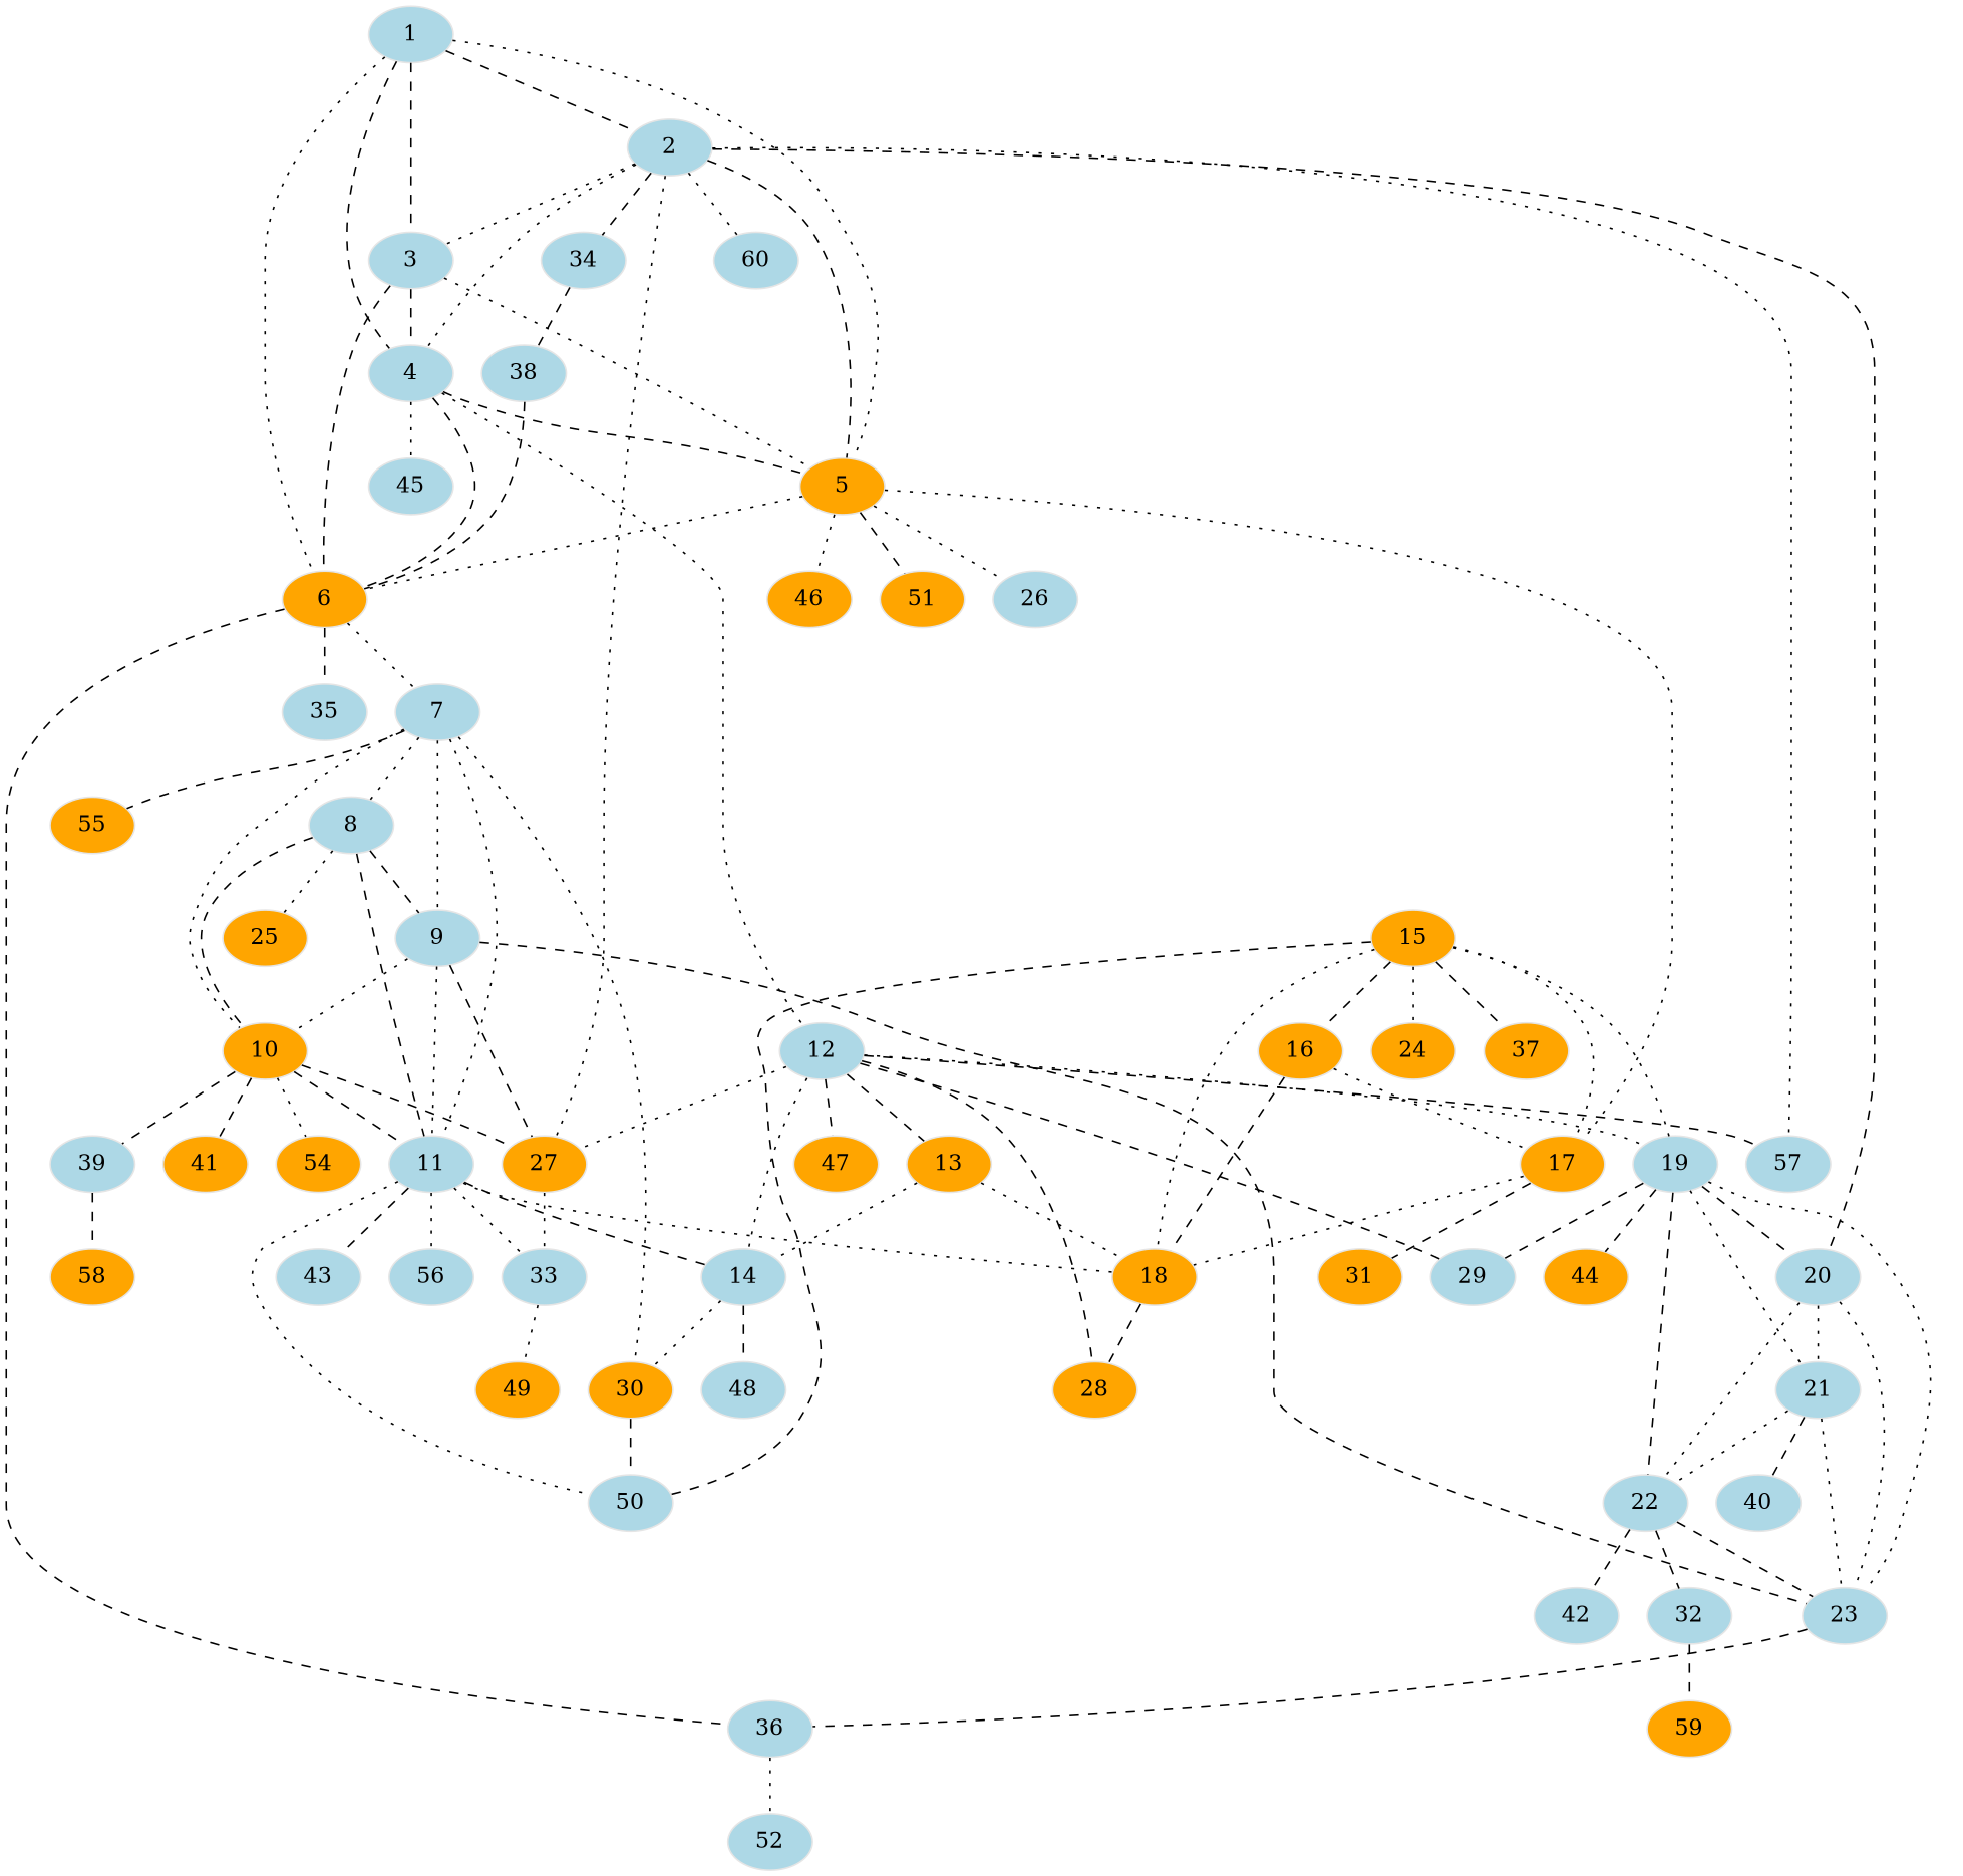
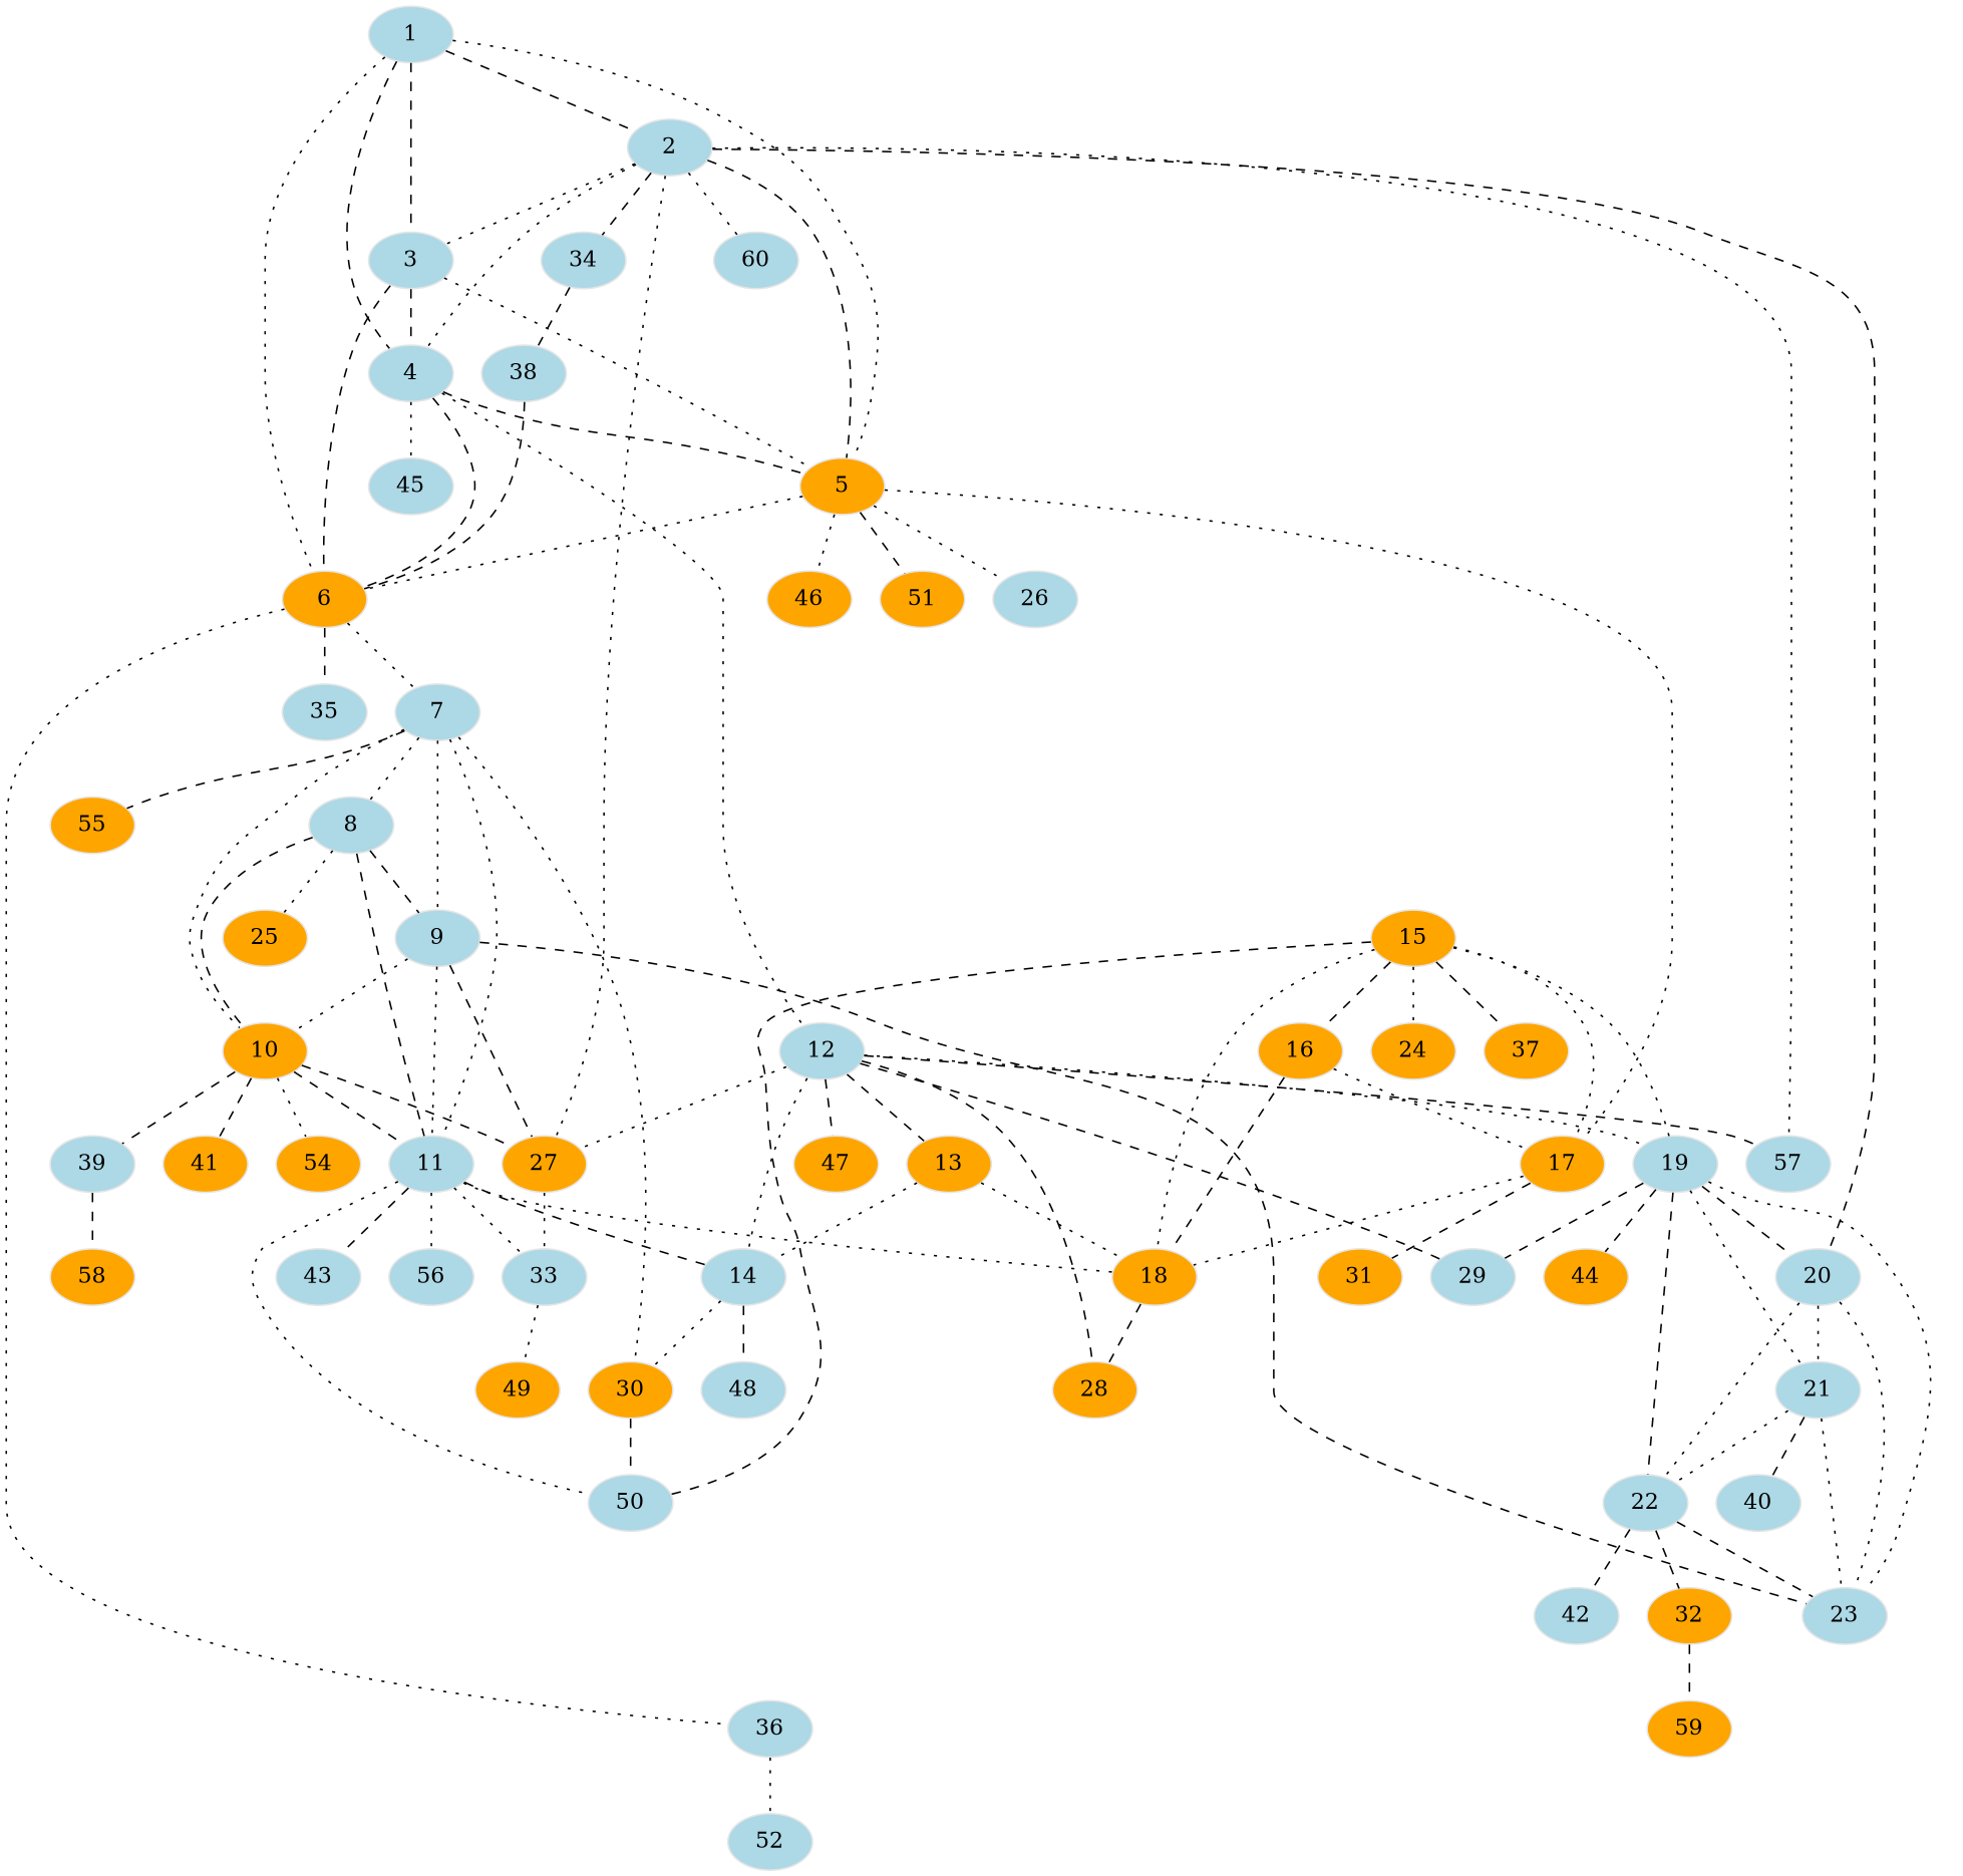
  graph {
    node [color=gray90 fillcolor=lightblue style=filled]
    edge [style=dashed weight=1.0]
    1
    2
    3
    4
    5 [fillcolor=orange]
    6 [fillcolor=orange]
    20
    27 [fillcolor=orange]
    34
    57
    60
    12
    45
    17 [fillcolor=orange]
    26
    46 [fillcolor=orange]
    51 [fillcolor=orange]
    7
    35
    36
    23
    21
    22
    33
    38
    14
    13 [fillcolor=orange]
    19
    28 [fillcolor=orange]
    29
    47 [fillcolor=orange]
    18 [fillcolor=orange]
    31 [fillcolor=orange]
    8
    9
    10 [fillcolor=orange]
    11
    30 [fillcolor=orange]
    55 [fillcolor=orange]
    52
    25 [fillcolor=orange]
    39
    41 [fillcolor=orange]
    54 [fillcolor=orange]
    43
    50
    56
    58 [fillcolor=orange]
    48
    49 [fillcolor=orange]
    44 [fillcolor=orange]
    15 [fillcolor=orange]
    16 [fillcolor=orange]
    24 [fillcolor=orange]
    37 [fillcolor=orange]
    40
-   32
+   32 [fillcolor=orange]
    42
    59 [fillcolor=orange]
    1 -- 2
    1 -- 3 [weight=2.0]
    1 -- 4
    1 -- 5 [style=dotted]
    1 -- 6 [style=dotted]
    2 -- 3 [style=dotted]
    2 -- 4 [style=dotted]
    2 -- 5
    2 -- 20
    2 -- 27 [style=dotted]
    2 -- 34
    2 -- 57 [style=dotted]
    2 -- 60 [style=dotted]
    3 -- 4
    3 -- 5 [style=dotted]
    3 -- 6
    4 -- 5
    4 -- 6
    4 -- 12 [style=dotted]
    4 -- 45 [style=dotted weight=6.0]
    5 -- 6 [style=dotted]
    5 -- 17 [style=dotted]
    5 -- 26 [style=dotted]
    5 -- 46 [style=dotted]
    5 -- 51
    6 -- 7 [style=dotted]
    6 -- 35 [weight=2.0]
-   6 -- 36
+   6 -- 36 [style=dotted]
    20 -- 23 [style=dotted weight=2.0]
    20 -- 21 [style=dotted weight=3.0]
    20 -- 22 [style=dotted weight=2.0]
    27 -- 33 [style=dotted]
    34 -- 38
    12 -- 27 [style=dotted weight=4.0]
    12 -- 57
    12 -- 14 [style=dotted weight=4.0]
    12 -- 13 [weight=4.0]
    12 -- 19 [style=dotted]
    12 -- 28
    12 -- 29
    12 -- 47
    17 -- 18 [style=dotted]
    17 -- 31
    7 -- 8 [style=dotted]
    7 -- 9 [style=dotted weight=2.0]
    7 -- 10 [style=dotted]
    7 -- 11 [style=dotted]
    7 -- 30 [style=dotted]
    7 -- 55 [weight=2.0]
    36 -- 52 [style=dotted]
-   23 -- 36
    21 -- 23 [style=dotted]
    21 -- 22 [style=dotted]
    21 -- 40
    22 -- 23
    22 -- 32
    22 -- 42
    33 -- 49 [style=dotted]
    38 -- 6
    14 -- 30 [style=dotted]
    14 -- 48 [weight=2.0]
    13 -- 14 [style=dotted]
    13 -- 18 [style=dotted]
    19 -- 20 [weight=2.0]
    19 -- 23 [style=dotted]
    19 -- 21 [style=dotted]
    19 -- 22
    19 -- 29
    19 -- 44
    18 -- 28
    8 -- 9 [weight=2.0]
    8 -- 10
    8 -- 11
    8 -- 25 [style=dotted]
    9 -- 27
    9 -- 23
    9 -- 10 [style=dotted weight=2.0]
    9 -- 11 [style=dotted weight=2.0]
    10 -- 27
    10 -- 11
    10 -- 39
    10 -- 41
    10 -- 54 [style=dotted]
    11 -- 33 [style=dotted]
    11 -- 14
    11 -- 18 [style=dotted]
    11 -- 43
    11 -- 50 [style=dotted]
    11 -- 56 [style=dotted]
    30 -- 50 [weight=2.0]
    39 -- 58
    15 -- 17 [style=dotted weight=3.0]
    15 -- 19 [style=dotted]
    15 -- 18 [style=dotted weight=3.0]
    15 -- 50
    15 -- 16 [weight=3.0]
    15 -- 24 [style=dotted weight=5.0]
    15 -- 37 [weight=3.0]
    16 -- 17 [style=dotted]
    16 -- 18
    32 -- 59
  }
